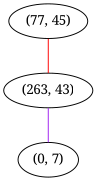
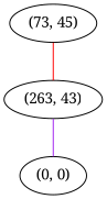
  graph {
    fontname="Noto Serif"
    node [fontname="Noto Serif"]
    edge [fontname="Noto Serif"]
-   "(73, 45)" [label="(77, 45)"]
+   "(73, 45)"
    "(263, 43)"
-   "(0, 0)" [label="(0, 7)"]
+   "(0, 0)"
    "(73, 45)" -- "(263, 43)" [color=red weight=1]
    "(263, 43)" -- "(0, 0)" [color=purple weight=4]
  }
